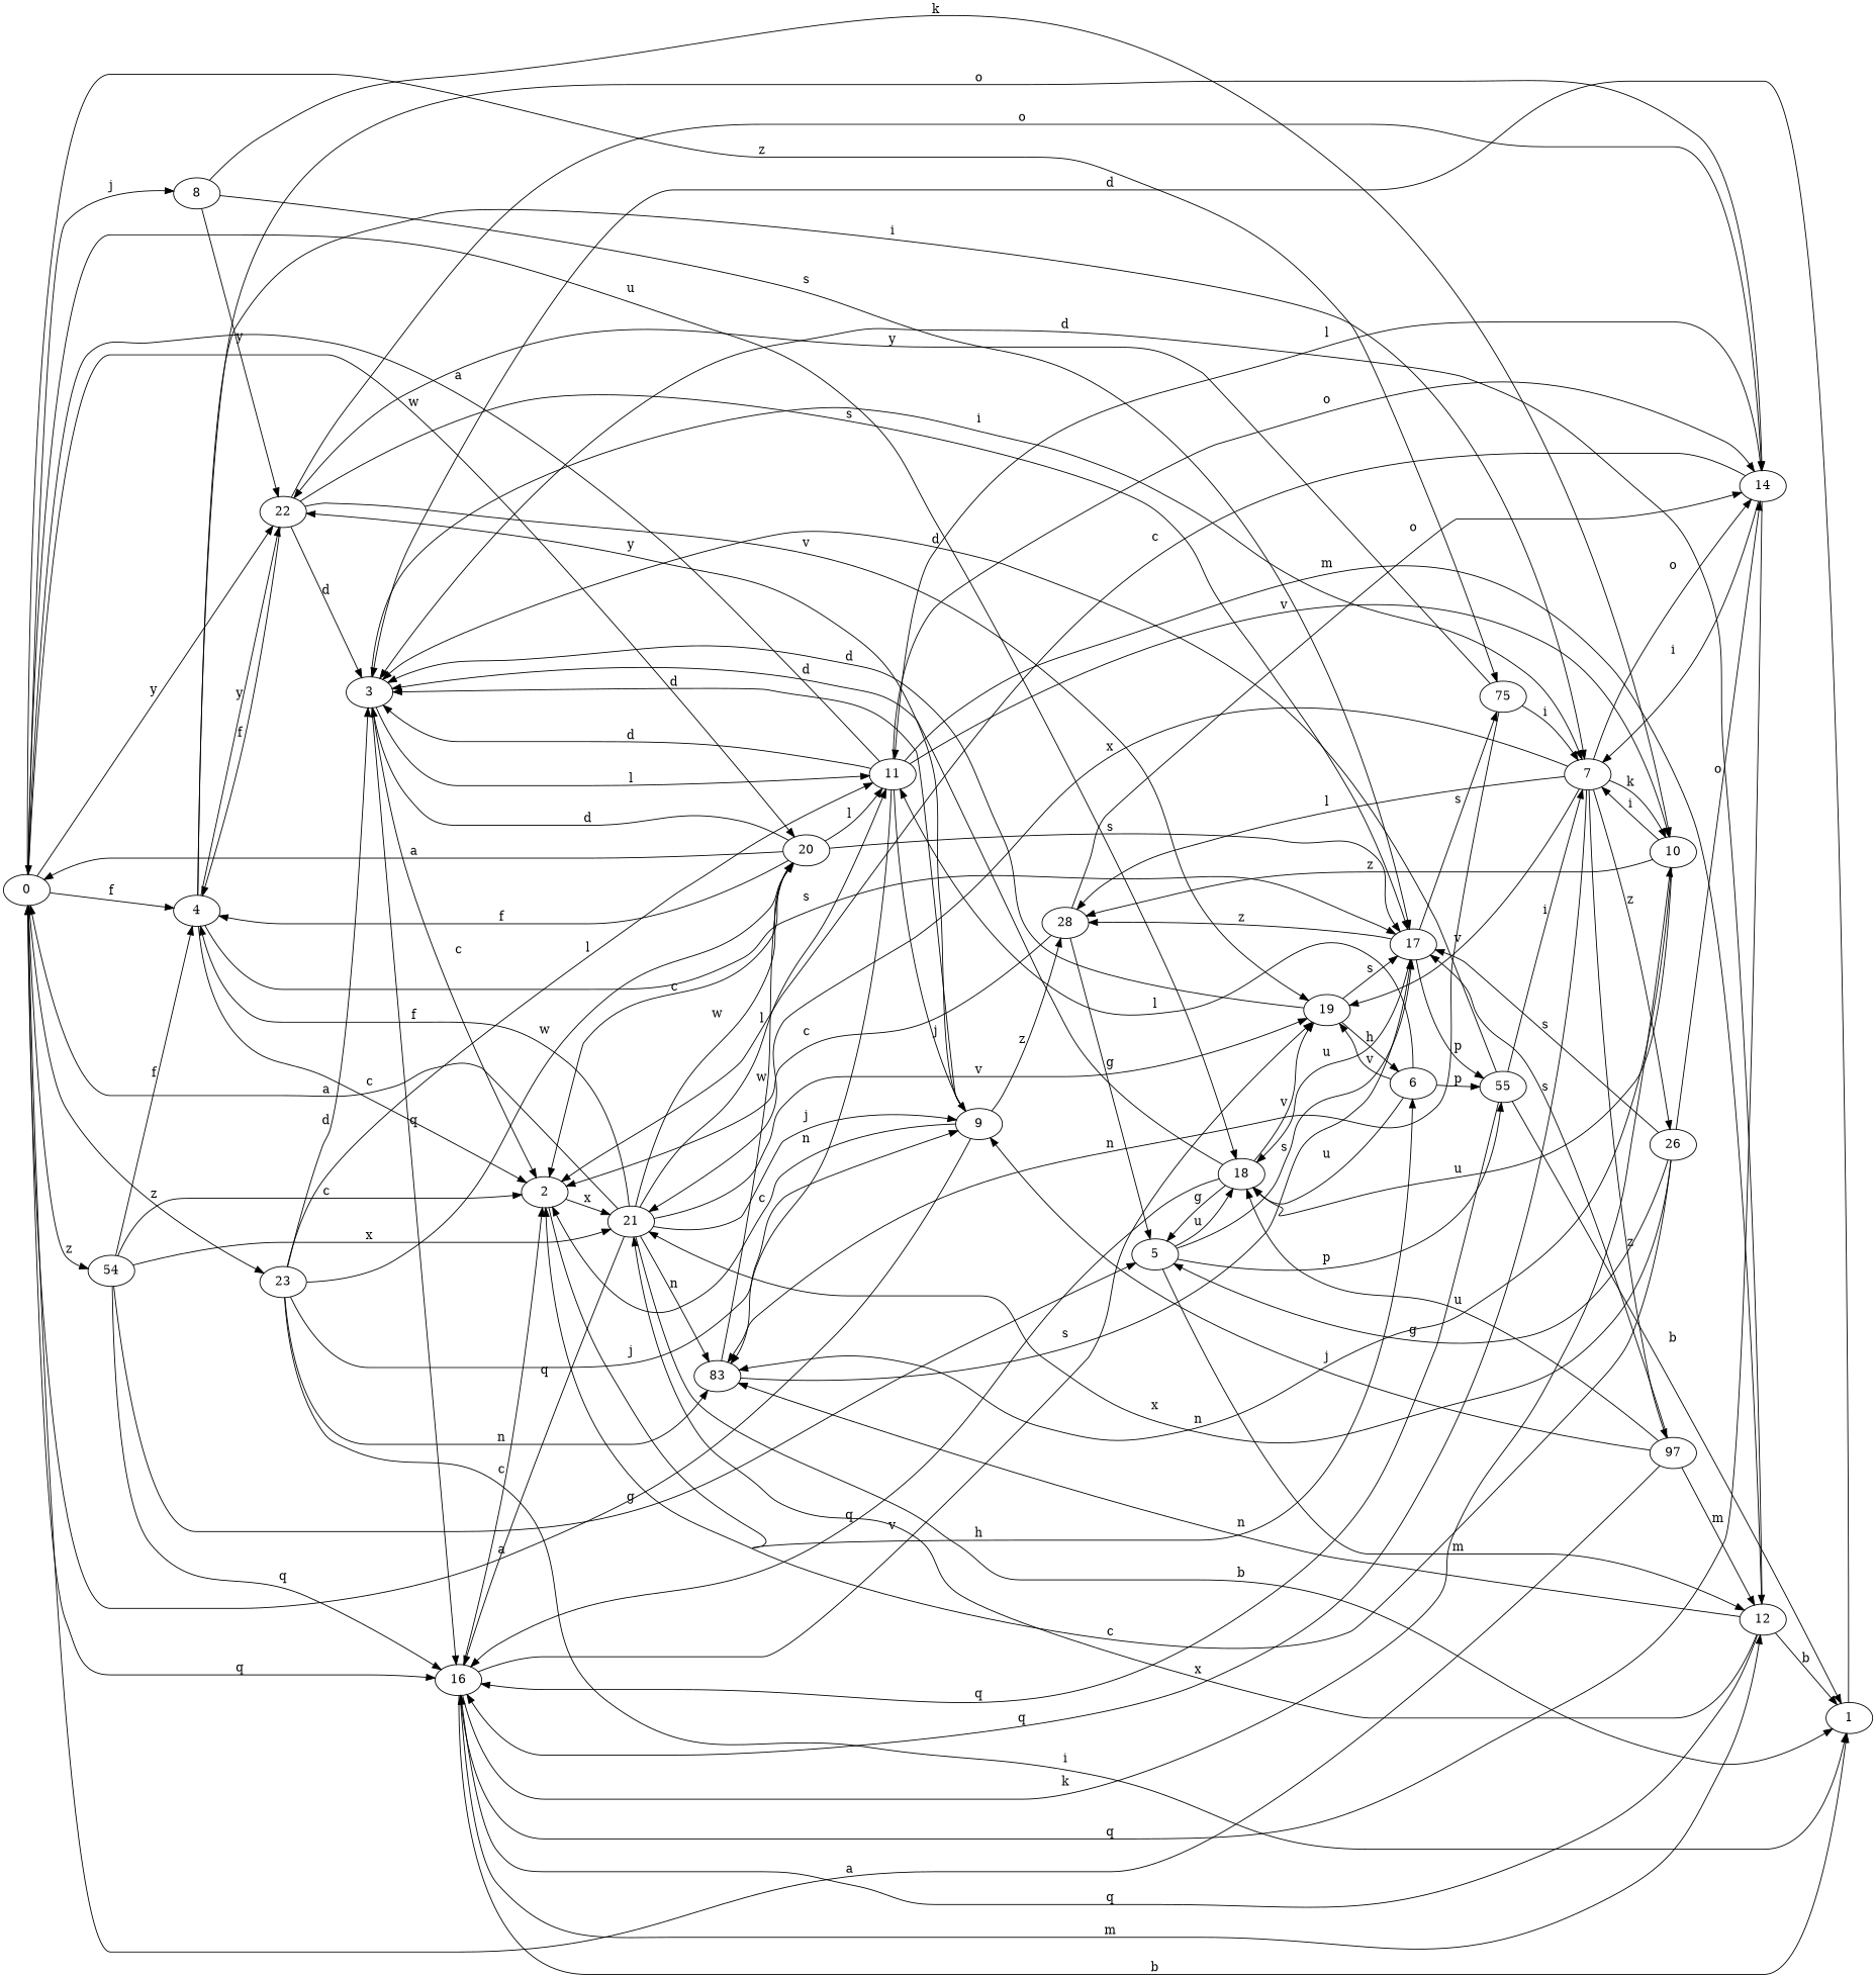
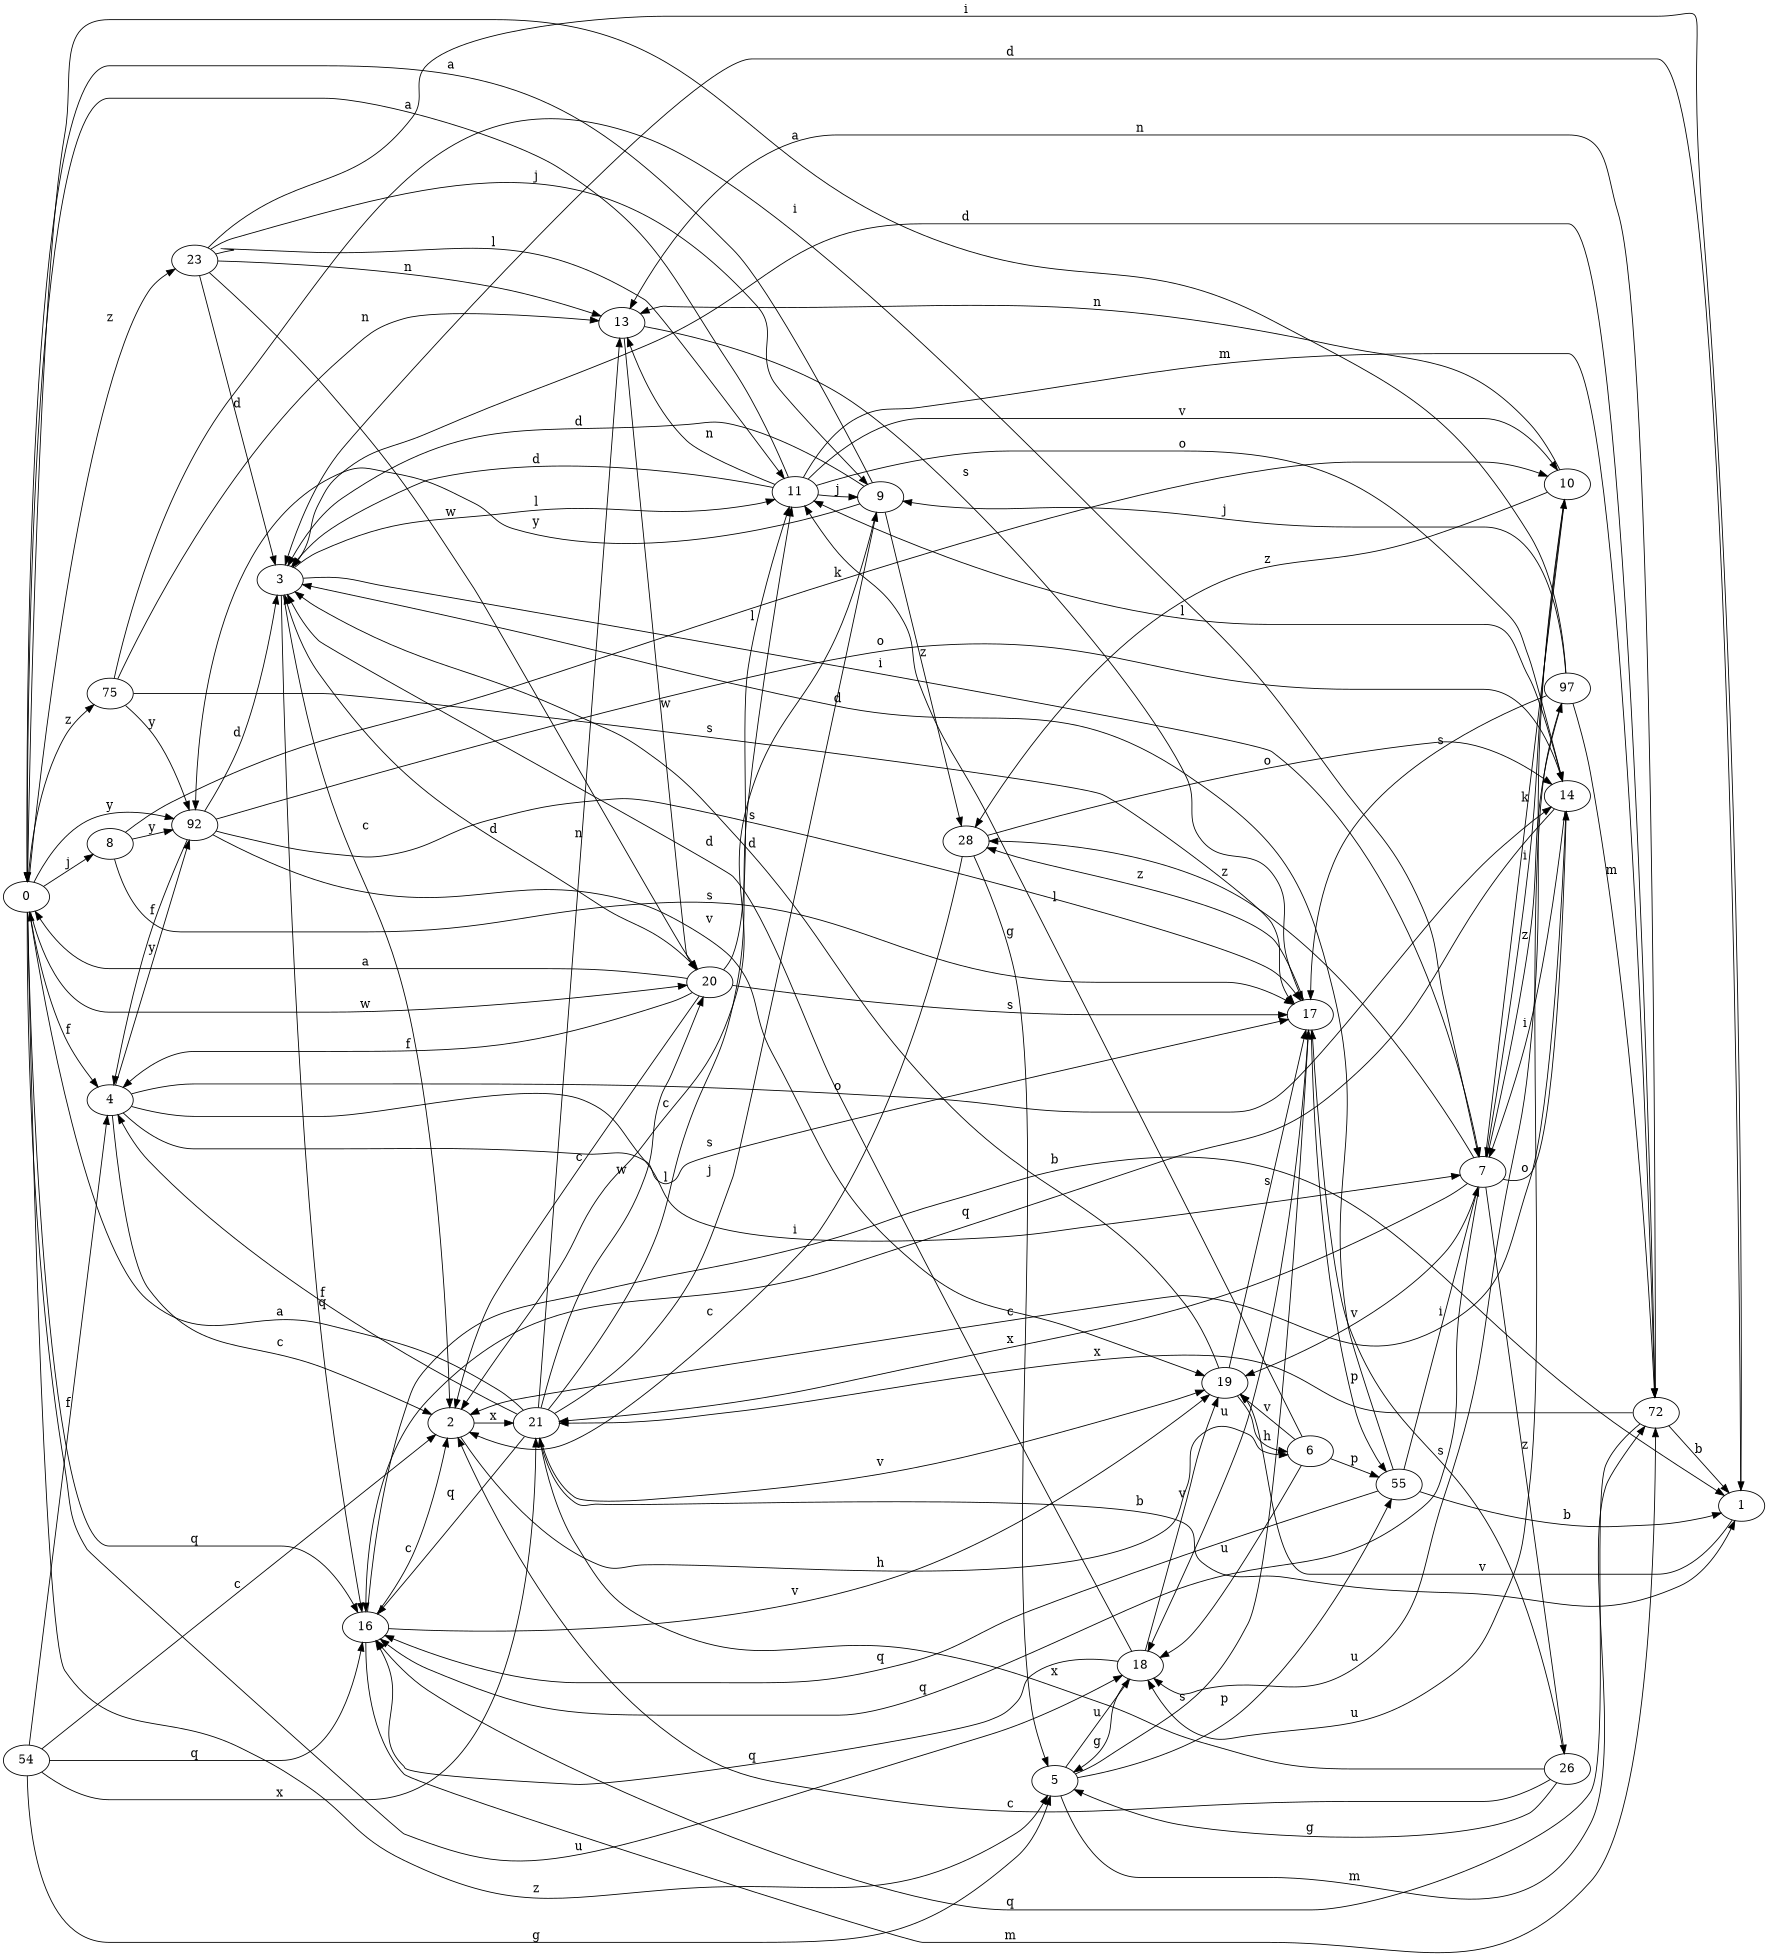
  strict digraph {
    rankdir=LR
    0
    4
    8
    16
    18
    20
-   22
+   22 [label=92]
    23
    n9 [label=54]
    n10 [label=75]
    2
    7
    14
    17
    10
    1
    19
-   12
+   12 [label=72]
    3
    5
    11
    9
-   13 [label=83]
+   13
    21
    6
    n26 [label=55]
    26
    n28 [label=97]
    28
    0 -> 4 [label=f]
    0 -> 8 [label=j]
    0 -> 16 [label=q]
    0 -> 18 [label=u]
    0 -> 20 [label=w]
    0 -> 22 [label=y]
    0 -> 23 [label=z]
-   0 -> n9 [label=z]
+   0 -> 5 [label=z]
    0 -> n10 [label=z]
    4 -> 22 [label=y]
    4 -> 2 [label=c]
    4 -> 7 [label=i]
    4 -> 14 [label=o]
    4 -> 17 [label=s]
    8 -> 22 [label=y]
    8 -> 17 [label=s]
    8 -> 10 [label=k]
    16 -> 2 [label=c]
-   16 -> 10 [label=k]
    16 -> 1 [label=b]
    16 -> 19 [label=v]
    16 -> 12 [label=m]
    18 -> 16 [label=q]
    18 -> 19 [label=v]
    18 -> 3 [label=d]
    18 -> 5 [label=g]
    20 -> 0 [label=a]
    20 -> 4 [label=f]
    20 -> 2 [label=c]
    20 -> 17 [label=s]
    20 -> 3 [label=d]
    20 -> 11 [label=l]
    22 -> 4 [label=f]
    22 -> 14 [label=o]
    22 -> 17 [label=s]
    22 -> 19 [label=v]
    22 -> 3 [label=d]
    23 -> 20 [label=w]
    23 -> 1 [label=i]
    23 -> 3 [label=d]
    23 -> 11 [label=l]
    23 -> 9 [label=j]
    23 -> 13 [label=n]
    n9 -> 4 [label=f]
    n9 -> 16 [label=q]
    n9 -> 2 [label=c]
    n9 -> 5 [label=g]
    n9 -> 21 [label=x]
    n10 -> 22 [label=y]
    n10 -> 7 [label=i]
-   17 -> n10 [label=s]
+   n10 -> 17 [label=s]
    n10 -> 13 [label=n]
    2 -> 21 [label=x]
    2 -> 6 [label=h]
    7 -> 16 [label=q]
    7 -> 14 [label=o]
    7 -> 10 [label=k]
    7 -> 19 [label=v]
    7 -> 21 [label=x]
    7 -> 26 [label=z]
    7 -> n28 [label=z]
-   7 -> 28 [label=l]
+   7 -> 28 [label=z]
    14 -> 16 [label=q]
    14 -> 2 [label=c]
    14 -> 7 [label=i]
    14 -> 11 [label=l]
    17 -> 18 [label=u]
    17 -> n26 [label=p]
    17 -> 28 [label=z]
    10 -> 18 [label=u]
    10 -> 7 [label=i]
    10 -> 13 [label=n]
    10 -> 28 [label=z]
+   1 -> 19 [label=v]
    1 -> 3 [label=d]
    19 -> 17 [label=s]
    19 -> 3 [label=d]
    19 -> 6 [label=h]
    12 -> 16 [label=q]
    12 -> 1 [label=b]
    12 -> 3 [label=d]
    12 -> 13 [label=n]
    12 -> 21 [label=x]
    3 -> 16 [label=q]
    3 -> 2 [label=c]
    3 -> 7 [label=i]
    3 -> 11 [label=l]
    5 -> 18 [label=u]
    5 -> 17 [label=s]
    5 -> 12 [label=m]
    5 -> n26 [label=p]
    11 -> 0 [label=a]
    11 -> 14 [label=o]
    11 -> 10 [label=v]
    11 -> 12 [label=m]
    11 -> 3 [label=d]
    11 -> 9 [label=j]
    11 -> 13 [label=n]
    9 -> 0 [label=a]
    9 -> 22 [label=y]
    9 -> 2 [label=c]
    9 -> 3 [label=d]
    9 -> 28 [label=z]
    13 -> 20 [label=w]
    13 -> 17 [label=s]
    21 -> 0 [label=a]
    21 -> 4 [label=f]
    21 -> 16 [label=q]
    21 -> 20 [label=w]
    21 -> 1 [label=b]
    21 -> 19 [label=v]
    21 -> 11 [label=l]
    21 -> 9 [label=j]
    21 -> 13 [label=n]
    6 -> 18 [label=u]
    6 -> 19 [label=v]
    6 -> 11 [label=l]
    6 -> n26 [label=p]
    n26 -> 16 [label=q]
    n26 -> 7 [label=i]
    n26 -> 1 [label=b]
    n26 -> 3 [label=d]
    26 -> 2 [label=c]
-   26 -> 14 [label=o]
    26 -> 17 [label=s]
    26 -> 5 [label=g]
    26 -> 21 [label=x]
    n28 -> 0 [label=a]
    n28 -> 18 [label=u]
    n28 -> 17 [label=s]
    n28 -> 12 [label=m]
    n28 -> 9 [label=j]
    28 -> 2 [label=c]
    28 -> 14 [label=o]
    28 -> 5 [label=g]
  }
